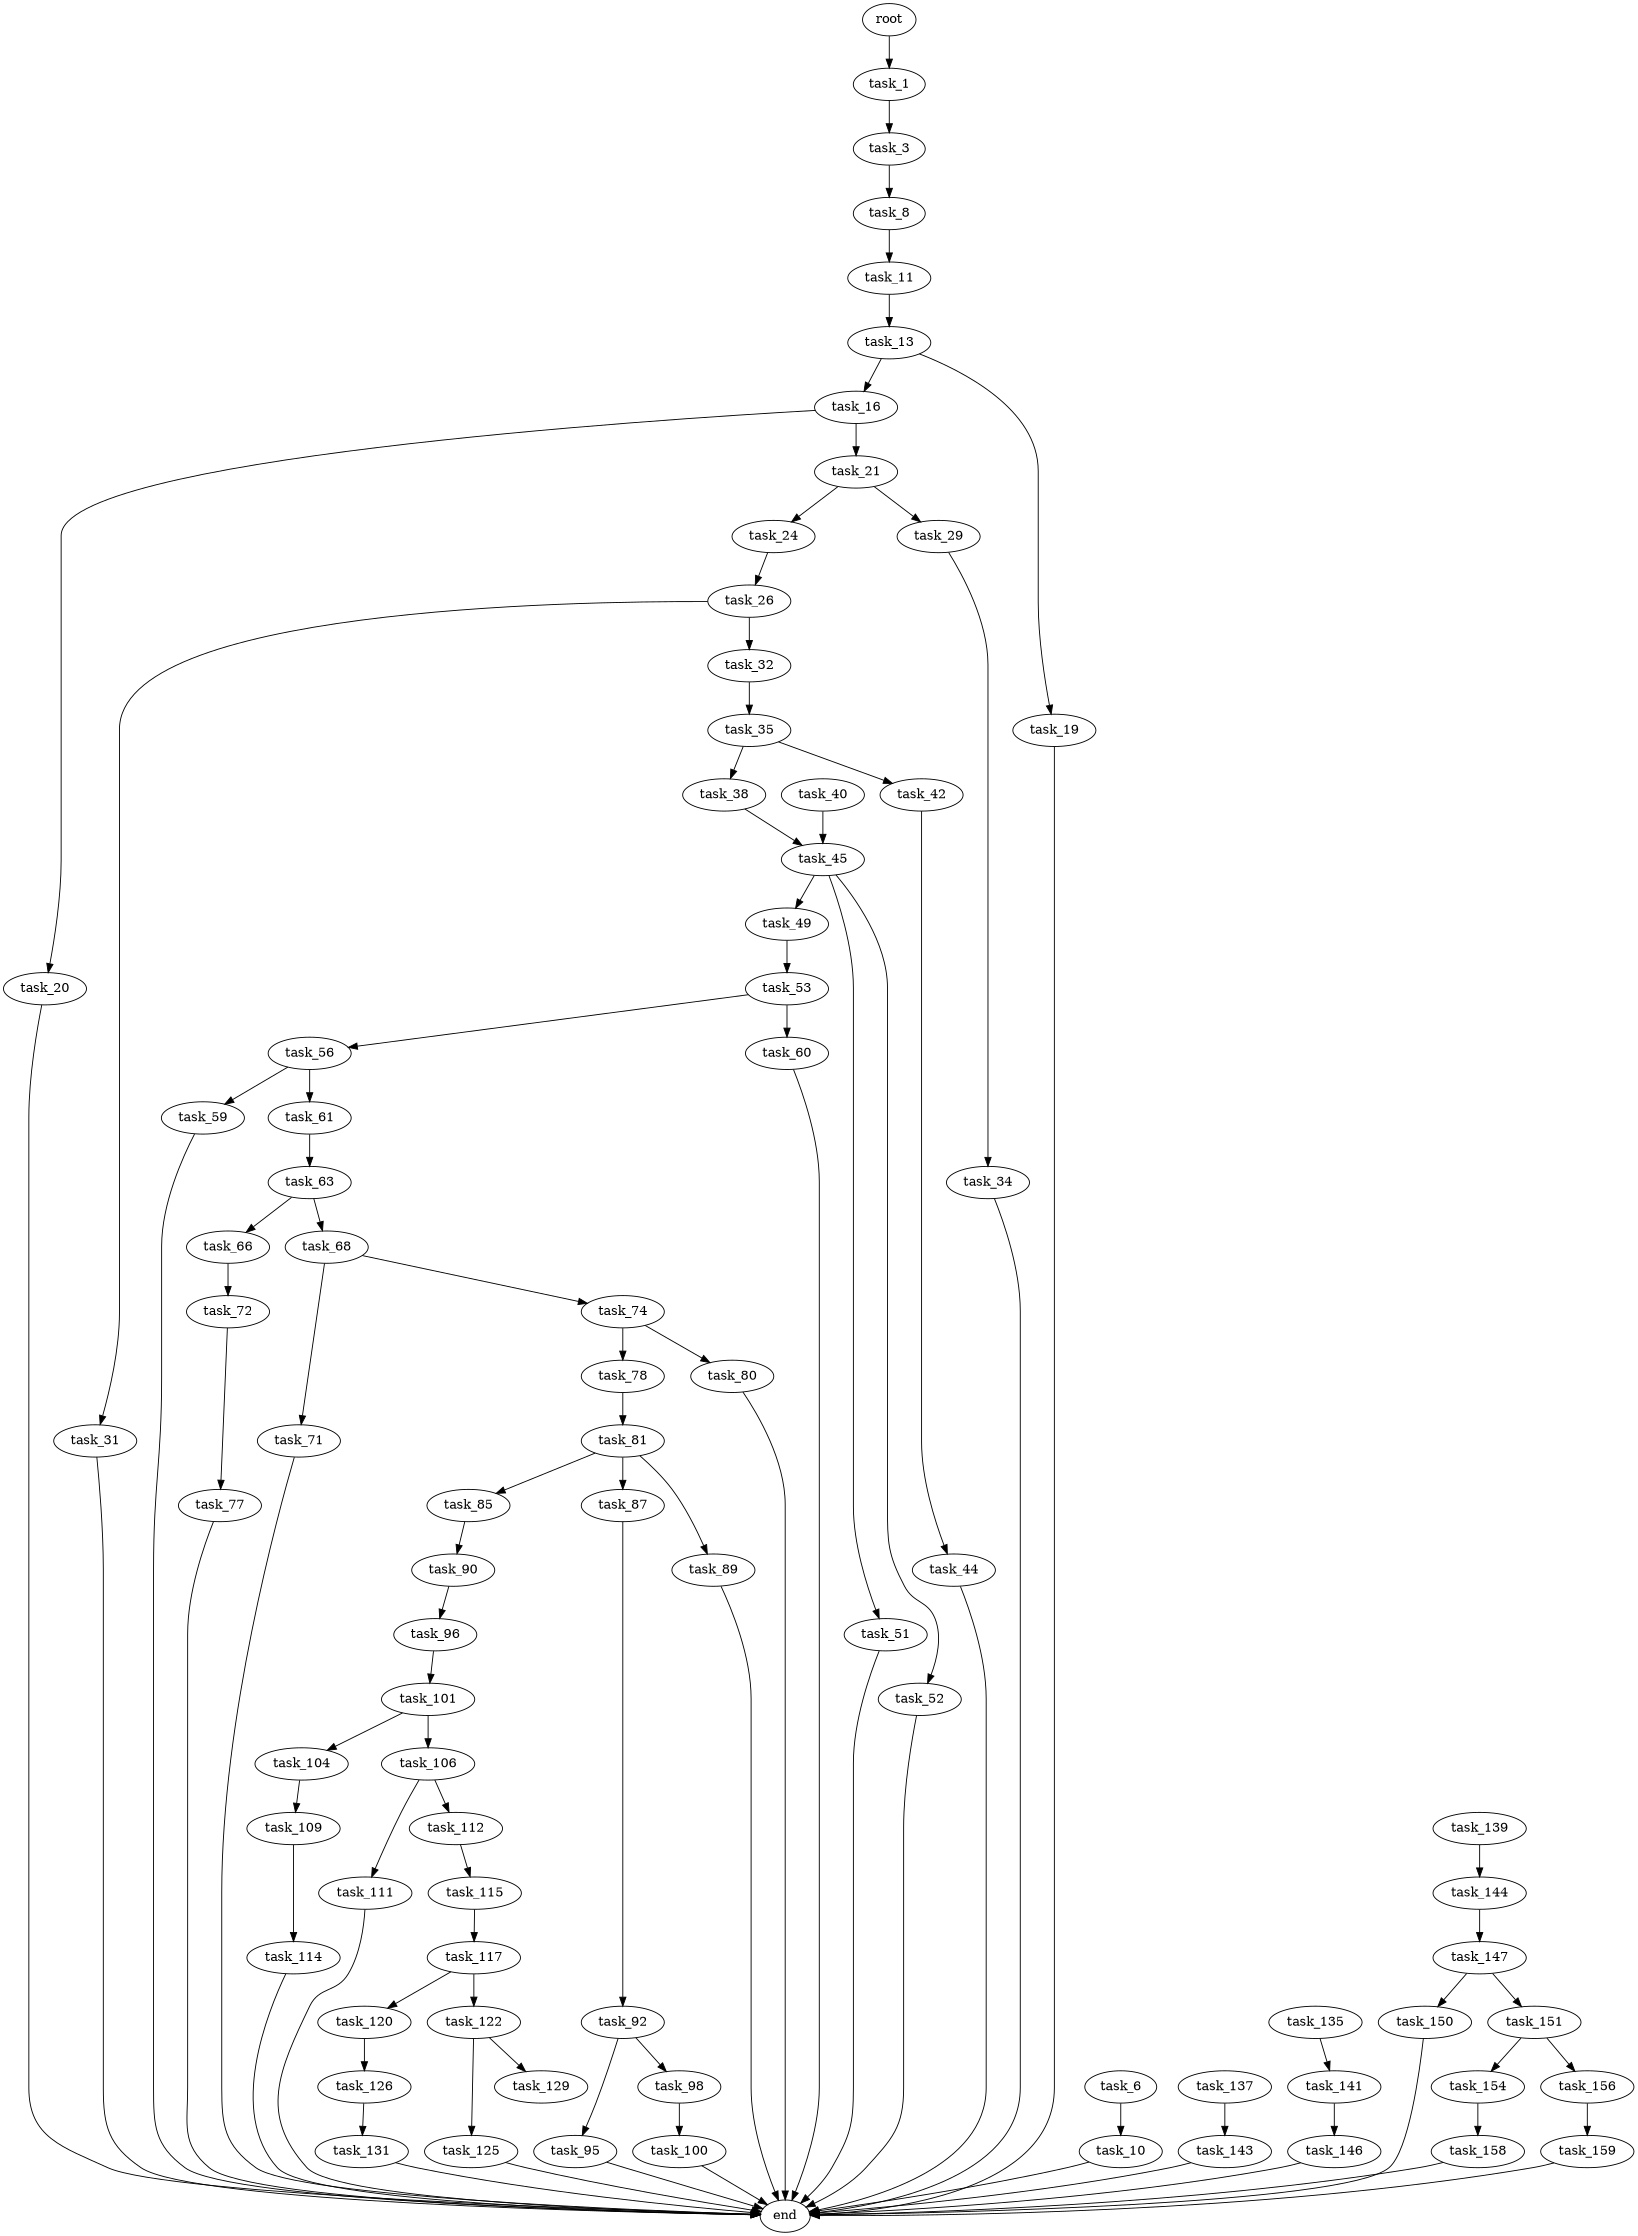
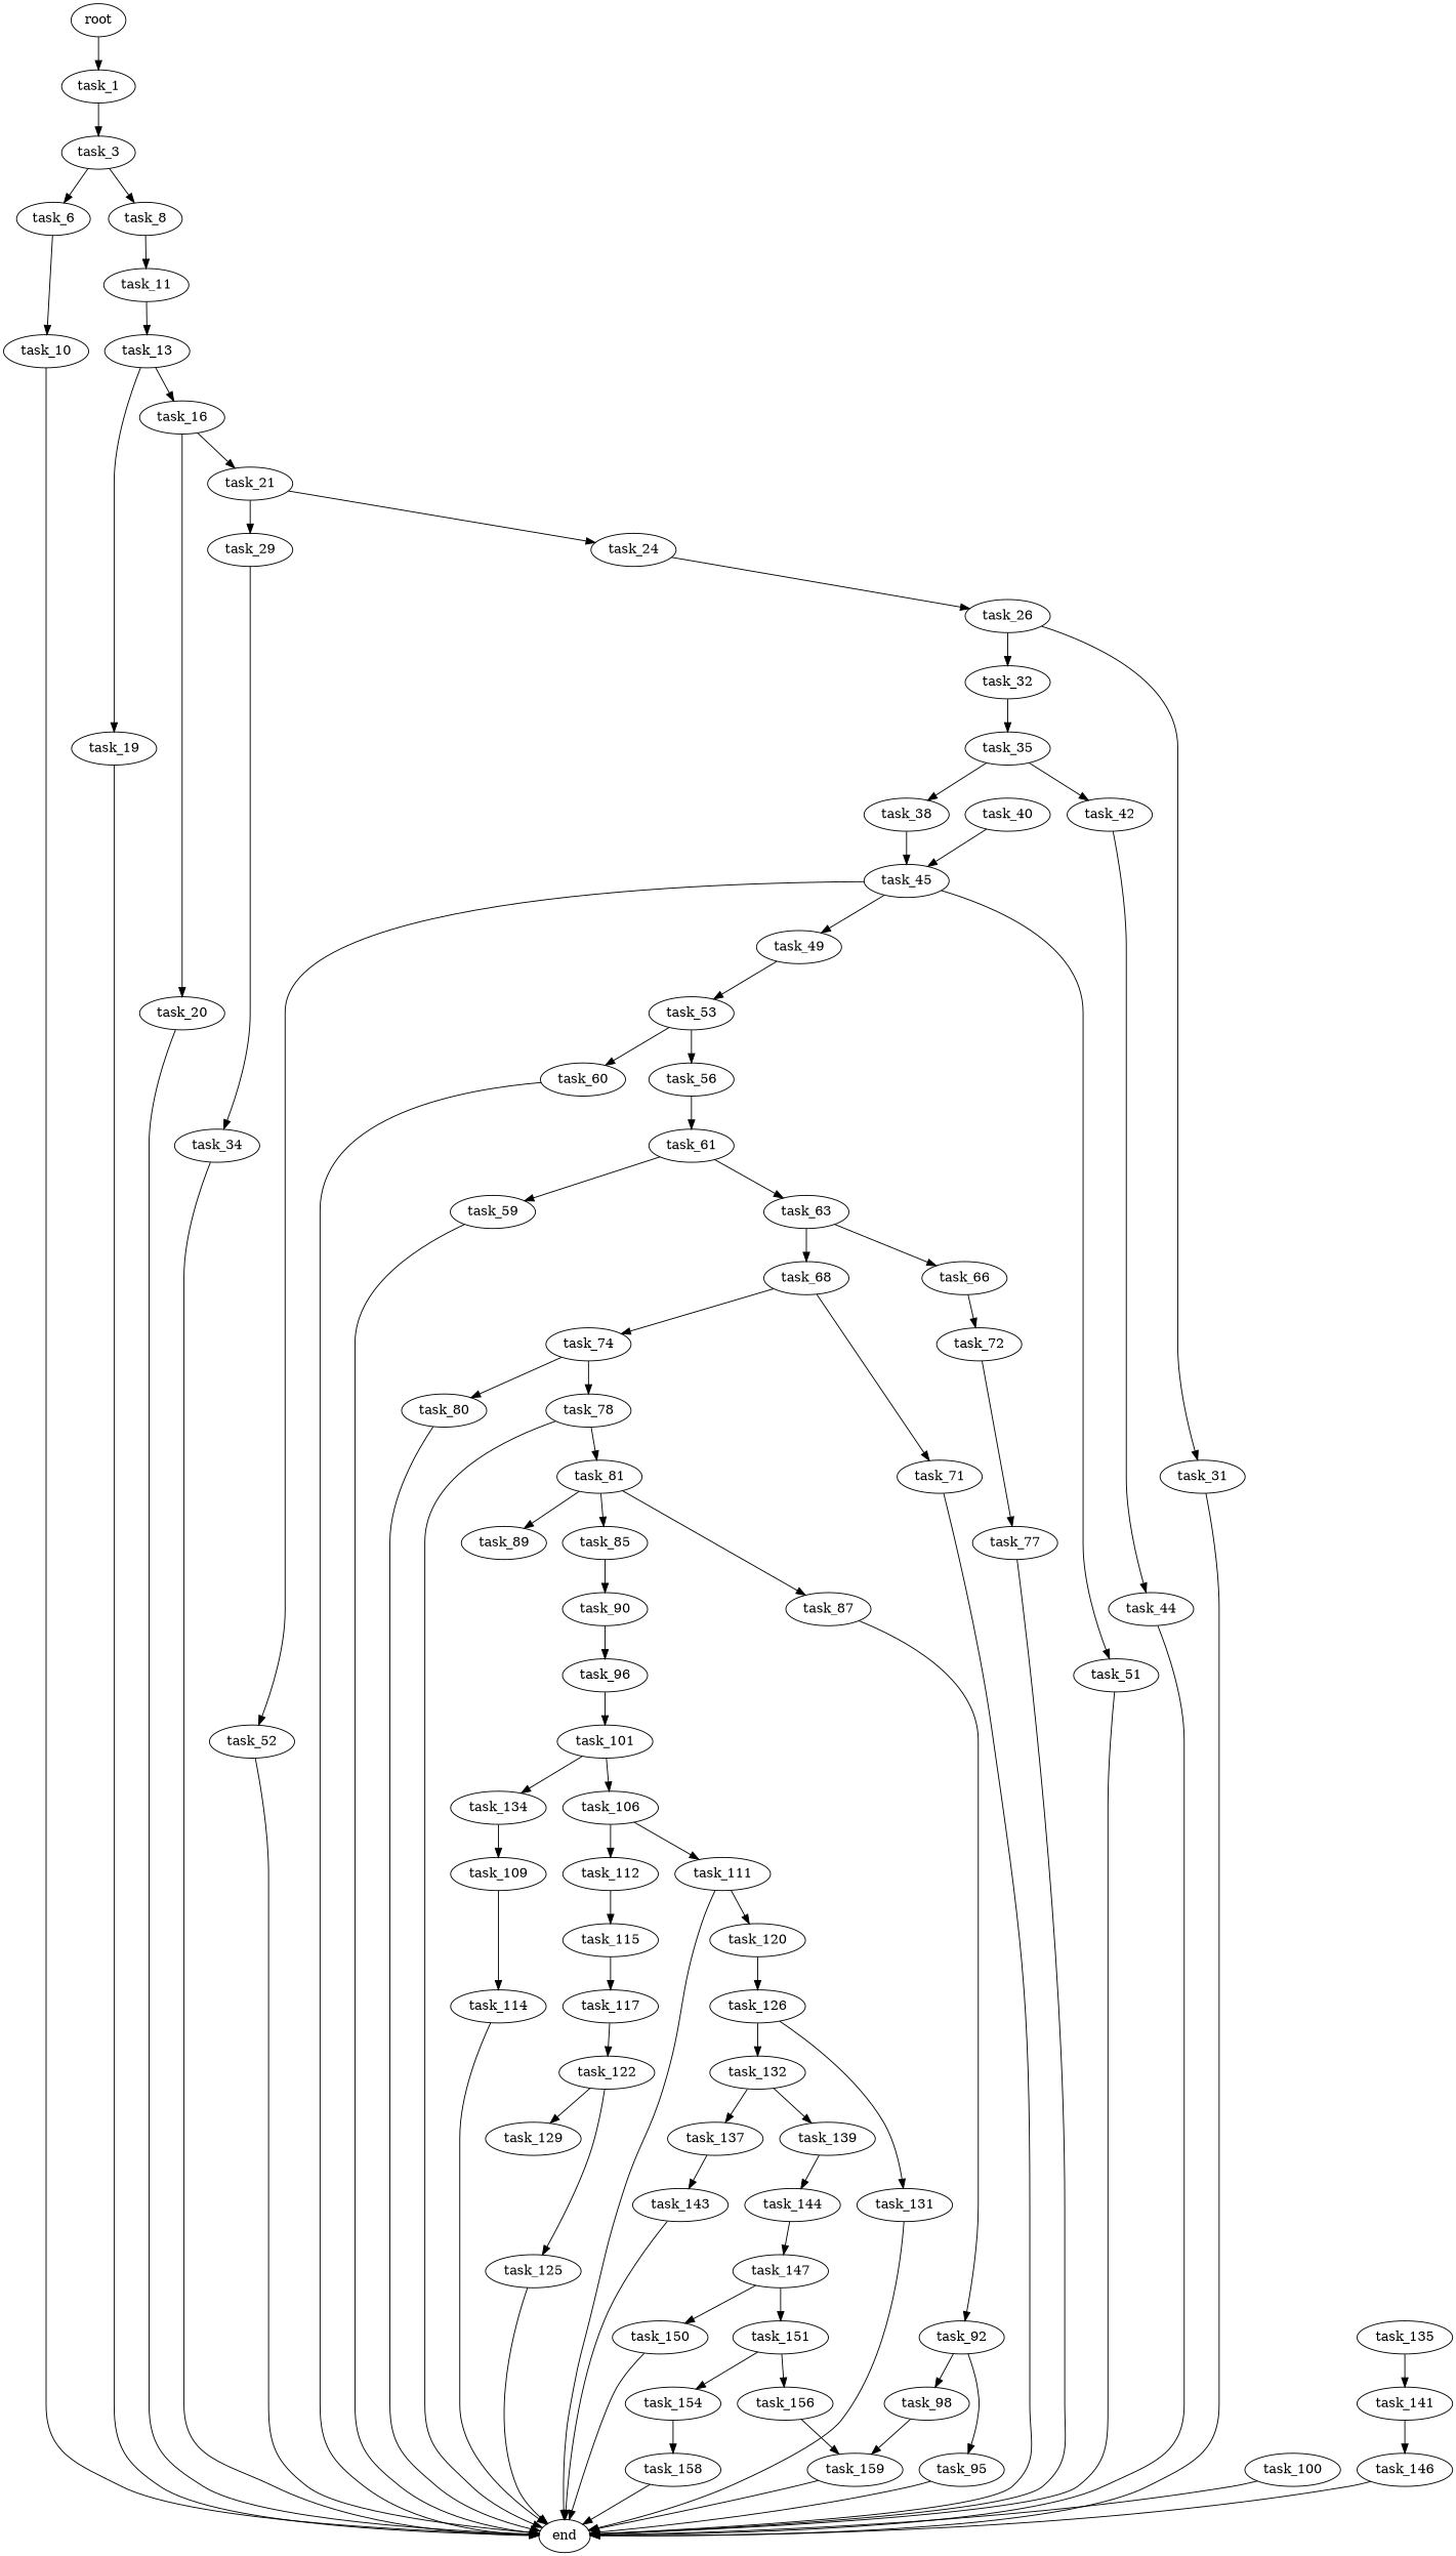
  digraph {
    root
    task_1
    task_3
    task_6
    task_8
    task_10
    task_11
    end
    task_13
    task_16
    task_19
    task_20
    task_21
    task_24
    task_29
    task_26
    task_34
    task_31
    task_32
    task_35
    task_38
    task_42
    task_45
    task_44
    task_40
    task_49
    task_51
    task_52
    task_53
    task_56
    task_60
    task_59
    task_61
    task_63
    task_66
    task_68
    task_72
    task_71
    task_74
    task_77
    task_78
    task_80
    task_81
    task_85
    task_87
    task_89
    task_90
    task_92
    task_96
    task_95
    task_98
    task_101
    task_100
-   task_104
+   task_104 [label=task_134]
    task_106
    task_109
    task_111
    task_112
    task_114
    task_115
    task_117
    task_120
    task_122
    task_126
    task_125
    task_129
    task_131
+   task_132
    task_137
    task_139
    task_135
    task_141
    task_143
    task_144
    task_146
    task_147
    task_150
    task_151
    task_154
    task_156
    task_158
    task_159
    root -> task_1
    task_1 -> task_3
+   task_3 -> task_6
    task_3 -> task_8
    task_6 -> task_10
    task_8 -> task_11
    task_10 -> end
    task_11 -> task_13
    task_13 -> task_16
    task_13 -> task_19
    task_16 -> task_20
    task_16 -> task_21
    task_19 -> end
    task_20 -> end
    task_21 -> task_24
    task_21 -> task_29
    task_24 -> task_26
    task_29 -> task_34
    task_26 -> task_31
    task_26 -> task_32
    task_34 -> end
    task_31 -> end
    task_32 -> task_35
    task_35 -> task_38
    task_35 -> task_42
    task_38 -> task_45
    task_42 -> task_44
    task_45 -> task_49
    task_45 -> task_51
    task_45 -> task_52
    task_44 -> end
    task_40 -> task_45
    task_49 -> task_53
    task_51 -> end
    task_52 -> end
    task_53 -> task_56
    task_53 -> task_60
-   task_56 -> task_59
+   task_61 -> task_59
    task_56 -> task_61
    task_60 -> end
    task_59 -> end
    task_61 -> task_63
    task_63 -> task_66
    task_63 -> task_68
    task_66 -> task_72
    task_68 -> task_71
    task_68 -> task_74
    task_72 -> task_77
    task_71 -> end
    task_74 -> task_78
    task_74 -> task_80
    task_77 -> end
    task_78 -> task_81
    task_80 -> end
    task_81 -> task_85
    task_81 -> task_87
    task_81 -> task_89
    task_85 -> task_90
    task_87 -> task_92
-   task_89 -> end
+   task_78 -> end
    task_90 -> task_96
    task_92 -> task_95
    task_92 -> task_98
    task_96 -> task_101
    task_95 -> end
-   task_98 -> task_100
+   task_98 -> task_159
    task_101 -> task_104
    task_101 -> task_106
    task_100 -> end
    task_104 -> task_109
    task_106 -> task_111
    task_106 -> task_112
    task_109 -> task_114
    task_111 -> end
    task_112 -> task_115
    task_114 -> end
    task_115 -> task_117
-   task_117 -> task_120
+   task_111 -> task_120
    task_117 -> task_122
    task_120 -> task_126
    task_122 -> task_125
    task_122 -> task_129
    task_126 -> task_131
+   task_126 -> task_132
    task_125 -> end
    task_131 -> end
+   task_132 -> task_137
+   task_132 -> task_139
    task_137 -> task_143
    task_139 -> task_144
    task_135 -> task_141
    task_141 -> task_146
    task_143 -> end
    task_144 -> task_147
    task_146 -> end
    task_147 -> task_150
    task_147 -> task_151
    task_150 -> end
    task_151 -> task_154
    task_151 -> task_156
    task_154 -> task_158
    task_156 -> task_159
    task_158 -> end
    task_159 -> end
  }
